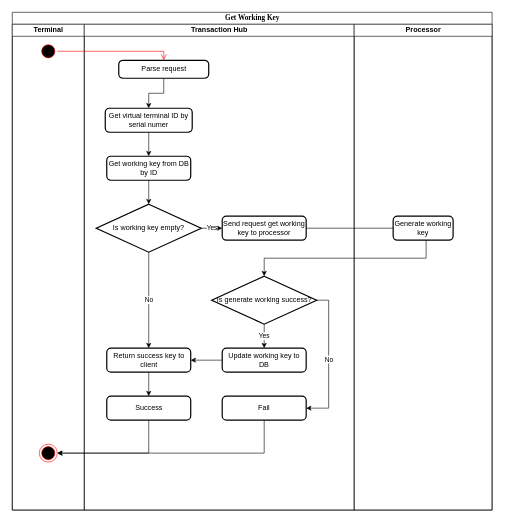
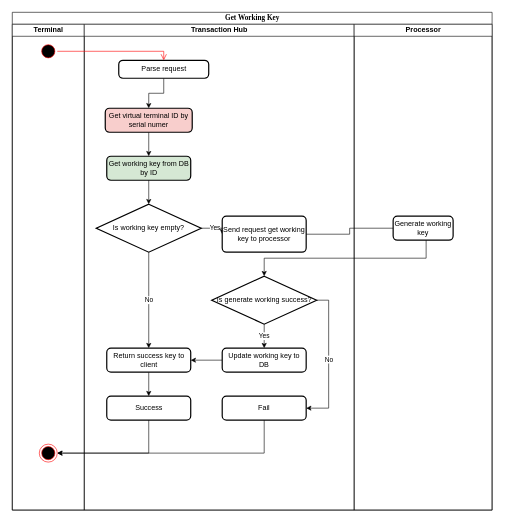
  <mxCell id="0" />
  <mxCell id="1" parent="0" />
  <mxCell id="2" value="Get Working Key" style="swimlane;html=1;childLayout=stackLayout;startSize=20;rounded=0;shadow=0;comic=0;labelBackgroundColor=none;strokeWidth=1;fontFamily=Verdana;fontSize=12;align=center;swimlaneLine=1;" parent="1" vertex="1"><mxGeometry x="20" y="20" width="800" height="830" as="geometry" /></mxCell>
  <mxCell id="3" value="Terminal" style="swimlane;html=1;startSize=20;" parent="2" vertex="1"><mxGeometry y="20" width="120" height="810" as="geometry" /></mxCell>
  <mxCell id="4" value="" style="ellipse;html=1;shape=startState;fillColor=#000000;strokeColor=#ff0000;" parent="3" vertex="1"><mxGeometry x="45" y="30" width="30" height="30" as="geometry" /></mxCell>
  <mxCell id="5" value="" style="ellipse;html=1;shape=endState;fillColor=#000000;strokeColor=#ff0000;" parent="3" vertex="1"><mxGeometry x="45" y="700" width="30" height="30" as="geometry" /></mxCell>
  <mxCell id="6" value="Transaction Hub" style="swimlane;html=1;startSize=20;" parent="2" vertex="1"><mxGeometry x="120" y="20" width="450" height="810" as="geometry" /></mxCell>
  <mxCell id="7" style="edgeStyle=orthogonalEdgeStyle;rounded=0;orthogonalLoop=1;jettySize=auto;html=1;" parent="6" source="8" target="10" edge="1"><mxGeometry relative="1" as="geometry" /></mxCell>
  <mxCell id="8" value="Parse request" style="rounded=1;whiteSpace=wrap;html=1;absoluteArcSize=1;arcSize=14;strokeWidth=2;" parent="6" vertex="1"><mxGeometry x="57.5" y="60" width="150" height="30" as="geometry" /></mxCell>
  <mxCell id="9" style="edgeStyle=orthogonalEdgeStyle;rounded=0;orthogonalLoop=1;jettySize=auto;html=1;exitX=0.5;exitY=1;exitDx=0;exitDy=0;entryX=0.5;entryY=0;entryDx=0;entryDy=0;" parent="6" source="10" target="11" edge="1"><mxGeometry relative="1" as="geometry" /></mxCell>
- <mxCell id="10" value="Get virtual terminal ID by serial numer" style="rounded=1;whiteSpace=wrap;html=1;absoluteArcSize=1;arcSize=14;strokeWidth=2;" parent="6" vertex="1"><mxGeometry x="35" y="140" width="145" height="40" as="geometry" /></mxCell>
- <mxCell id="11" value="Get working key from DB by ID" style="rounded=1;whiteSpace=wrap;html=1;absoluteArcSize=1;arcSize=14;strokeWidth=2;" parent="6" vertex="1"><mxGeometry x="37.5" y="220" width="140" height="40" as="geometry" /></mxCell>
+ <mxCell id="10" value="Get virtual terminal ID by serial numer" style="rounded=1;whiteSpace=wrap;html=1;absoluteArcSize=1;arcSize=14;strokeWidth=2;fillColor=#f8cecc;" parent="6" vertex="1"><mxGeometry x="35" y="140" width="145" height="40" as="geometry" /></mxCell>
+ <mxCell id="11" value="Get working key from DB by ID" style="rounded=1;whiteSpace=wrap;html=1;absoluteArcSize=1;arcSize=14;strokeWidth=2;fillColor=#d5e8d4;" parent="6" vertex="1"><mxGeometry x="37.5" y="220" width="140" height="40" as="geometry" /></mxCell>
  <mxCell id="12" value="Yes" style="edgeStyle=orthogonalEdgeStyle;rounded=0;orthogonalLoop=1;jettySize=auto;html=1;exitX=1;exitY=0.5;exitDx=0;exitDy=0;exitPerimeter=0;entryX=0;entryY=0.5;entryDx=0;entryDy=0;" parent="6" source="14" target="15" edge="1"><mxGeometry relative="1" as="geometry" /></mxCell>
  <mxCell id="13" value="No" style="edgeStyle=orthogonalEdgeStyle;rounded=0;orthogonalLoop=1;jettySize=auto;html=1;exitX=0.5;exitY=1;exitDx=0;exitDy=0;exitPerimeter=0;" parent="6" source="14" target="23" edge="1"><mxGeometry relative="1" as="geometry" /></mxCell>
  <mxCell id="14" value="Is working key empty?" style="strokeWidth=2;html=1;shape=mxgraph.flowchart.decision;whiteSpace=wrap;" parent="6" vertex="1"><mxGeometry x="20" y="300" width="175" height="80" as="geometry" /></mxCell>
- <mxCell id="15" value="Send request get working key to processor" style="rounded=1;whiteSpace=wrap;html=1;absoluteArcSize=1;arcSize=14;strokeWidth=2;" parent="6" vertex="1"><mxGeometry x="230" y="320" width="140" height="40" as="geometry" /></mxCell>
+ <mxCell id="15" value="Send request get working key to processor" style="rounded=1;whiteSpace=wrap;html=1;absoluteArcSize=1;arcSize=14;strokeWidth=2;" parent="6" vertex="1"><mxGeometry x="230" y="320" width="140" height="60" as="geometry" /></mxCell>
  <mxCell id="16" value="Yes" style="edgeStyle=orthogonalEdgeStyle;rounded=0;orthogonalLoop=1;jettySize=auto;html=1;exitX=0.5;exitY=1;exitDx=0;exitDy=0;exitPerimeter=0;entryX=0.5;entryY=0;entryDx=0;entryDy=0;" parent="6" source="18" target="21" edge="1"><mxGeometry relative="1" as="geometry" /></mxCell>
  <mxCell id="17" value="No" style="edgeStyle=orthogonalEdgeStyle;rounded=0;orthogonalLoop=1;jettySize=auto;html=1;exitX=1;exitY=0.5;exitDx=0;exitDy=0;exitPerimeter=0;entryX=1;entryY=0.5;entryDx=0;entryDy=0;" parent="6" source="18" target="25" edge="1"><mxGeometry relative="1" as="geometry" /></mxCell>
  <mxCell id="18" value="Is generate working success?" style="strokeWidth=2;html=1;shape=mxgraph.flowchart.decision;whiteSpace=wrap;" parent="6" vertex="1"><mxGeometry x="212.5" y="420" width="175" height="80" as="geometry" /></mxCell>
  <mxCell id="19" style="edgeStyle=orthogonalEdgeStyle;rounded=0;orthogonalLoop=1;jettySize=auto;html=1;entryX=0.5;entryY=0;entryDx=0;entryDy=0;entryPerimeter=0;" parent="6" source="11" target="14" edge="1"><mxGeometry relative="1" as="geometry" /></mxCell>
  <mxCell id="20" style="edgeStyle=orthogonalEdgeStyle;rounded=0;orthogonalLoop=1;jettySize=auto;html=1;exitX=0;exitY=0.5;exitDx=0;exitDy=0;entryX=1;entryY=0.5;entryDx=0;entryDy=0;" parent="6" source="21" target="23" edge="1"><mxGeometry relative="1" as="geometry" /></mxCell>
  <mxCell id="21" value="Update working key to DB" style="rounded=1;whiteSpace=wrap;html=1;absoluteArcSize=1;arcSize=14;strokeWidth=2;" parent="6" vertex="1"><mxGeometry x="230" y="540" width="140" height="40" as="geometry" /></mxCell>
  <mxCell id="22" style="edgeStyle=orthogonalEdgeStyle;rounded=0;orthogonalLoop=1;jettySize=auto;html=1;exitX=0.5;exitY=1;exitDx=0;exitDy=0;entryX=0.5;entryY=0;entryDx=0;entryDy=0;" parent="6" source="23" target="24" edge="1"><mxGeometry relative="1" as="geometry" /></mxCell>
  <mxCell id="23" value="Return success key to client" style="rounded=1;whiteSpace=wrap;html=1;absoluteArcSize=1;arcSize=14;strokeWidth=2;" parent="6" vertex="1"><mxGeometry x="37.5" y="540" width="140" height="40" as="geometry" /></mxCell>
  <mxCell id="24" value="Success" style="rounded=1;whiteSpace=wrap;html=1;absoluteArcSize=1;arcSize=14;strokeWidth=2;" parent="6" vertex="1"><mxGeometry x="37.5" y="620" width="140" height="40" as="geometry" /></mxCell>
  <mxCell id="25" value="Fail" style="rounded=1;whiteSpace=wrap;html=1;absoluteArcSize=1;arcSize=14;strokeWidth=2;" parent="6" vertex="1"><mxGeometry x="230" y="620" width="140" height="40" as="geometry" /></mxCell>
  <mxCell id="26" value="Processor" style="swimlane;html=1;startSize=20;" parent="2" vertex="1"><mxGeometry x="570" y="20" width="230" height="810" as="geometry" /></mxCell>
  <mxCell id="27" value="Generate working key" style="rounded=1;whiteSpace=wrap;html=1;absoluteArcSize=1;arcSize=14;strokeWidth=2;" parent="26" vertex="1"><mxGeometry x="65" y="320" width="100" height="40" as="geometry" /></mxCell>
  <mxCell id="28" value="" style="edgeStyle=orthogonalEdgeStyle;html=1;verticalAlign=bottom;endArrow=open;endSize=8;strokeColor=#ff0000;rounded=0;entryX=0.5;entryY=0;entryDx=0;entryDy=0;" parent="2" source="4" target="8" edge="1"><mxGeometry relative="1" as="geometry"><mxPoint x="55" y="150" as="targetPoint" /></mxGeometry></mxCell>
  <mxCell id="29" style="edgeStyle=orthogonalEdgeStyle;rounded=0;orthogonalLoop=1;jettySize=auto;html=1;endArrow=none;" parent="2" source="15" target="27" edge="1"><mxGeometry relative="1" as="geometry" /></mxCell>
  <mxCell id="30" style="edgeStyle=orthogonalEdgeStyle;rounded=0;orthogonalLoop=1;jettySize=auto;html=1;entryX=0.5;entryY=0;entryDx=0;entryDy=0;entryPerimeter=0;" parent="2" source="27" target="18" edge="1"><mxGeometry relative="1" as="geometry"><Array as="points"><mxPoint x="690" y="410" /><mxPoint x="420" y="410" /></Array></mxGeometry></mxCell>
  <mxCell id="31" style="edgeStyle=orthogonalEdgeStyle;rounded=0;orthogonalLoop=1;jettySize=auto;html=1;exitX=0.5;exitY=1;exitDx=0;exitDy=0;entryX=1;entryY=0.5;entryDx=0;entryDy=0;" parent="2" source="24" target="5" edge="1"><mxGeometry relative="1" as="geometry" /></mxCell>
  <mxCell id="32" style="edgeStyle=orthogonalEdgeStyle;rounded=0;orthogonalLoop=1;jettySize=auto;html=1;" parent="2" source="25" target="5" edge="1"><mxGeometry relative="1" as="geometry"><Array as="points"><mxPoint x="420" y="735" /></Array></mxGeometry></mxCell>
